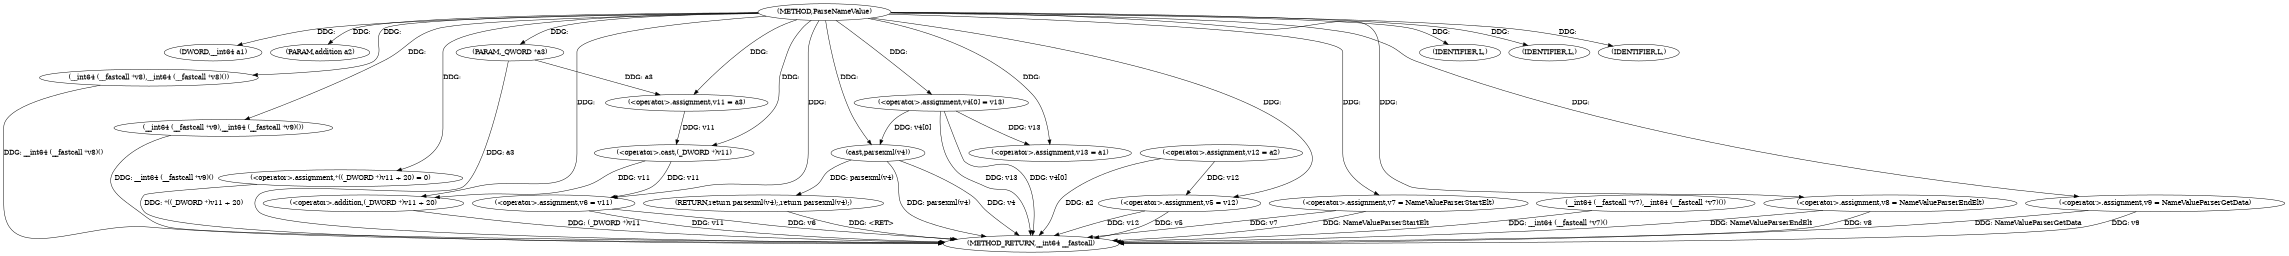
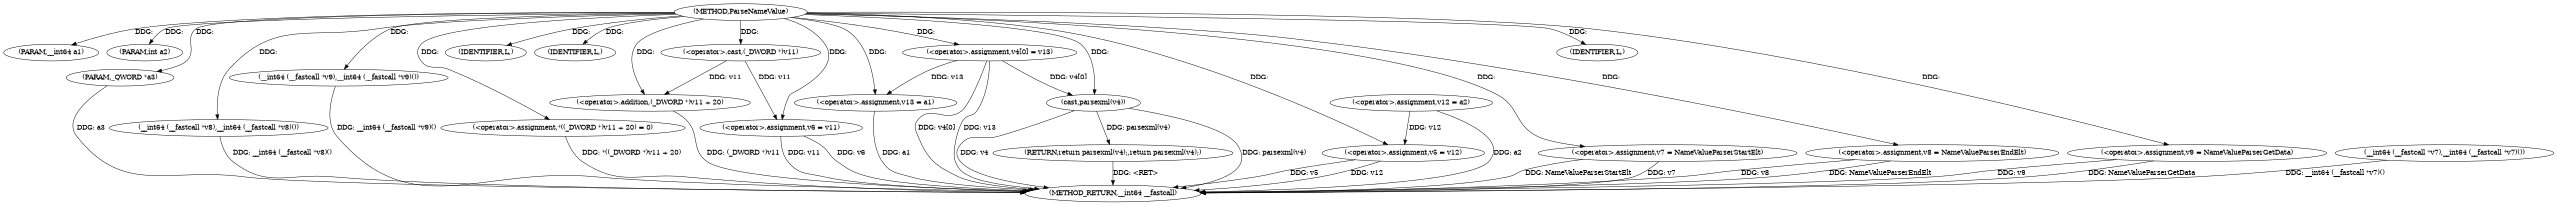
  digraph {
    n1 [label="(METHOD,ParseNameValue)"]
-   n2 [label="(DWORD,__int64 a1)"]
-   n3 [label="(PARAM,addition a2)"]
+   n2 [label="(PARAM,__int64 a1)"]
+   n3 [label="(PARAM,int a2)"]
    n4 [label="(PARAM,_QWORD *a3)"]
    n5 [label="(__int64 (__fastcall *v8),__int64 (__fastcall *v8)())"]
    n6 [label="(__int64 (__fastcall *v9),__int64 (__fastcall *v9)())"]
    n7 [label="(<operator>.assignment,v13 = a1)"]
-   n8 [label="(<operator>.assignment,v11 = a3)"]
    n9 [label="(IDENTIFIER,L,)"]
    n10 [label="(IDENTIFIER,L,)"]
    n11 [label="(<operator>.assignment,*((_DWORD *)v11 + 20) = 0)"]
    n12 [label="(<operator>.addition,(_DWORD *)v11 + 20)"]
    n13 [label="(<operator>.cast,(_DWORD *)v11)"]
    n14 [label="(<operator>.assignment,v4[0] = v13)"]
    n15 [label="(<operator>.assignment,v5 = v12)"]
    n16 [label="(<operator>.assignment,v6 = v11)"]
    n17 [label="(<operator>.assignment,v7 = NameValueParserStartElt)"]
    n18 [label="(<operator>.assignment,v8 = NameValueParserEndElt)"]
    n19 [label="(<operator>.assignment,v9 = NameValueParserGetData)"]
    n20 [label="(IDENTIFIER,L,)"]
    n21 [label="(cast,parsexml(v4))"]
    n22 [label="(METHOD_RETURN,__int64 __fastcall)"]
    n23 [label="(__int64 (__fastcall *v7),__int64 (__fastcall *v7)())"]
    n24 [label="(<operator>.assignment,v12 = a2)"]
    n25 [label="(RETURN,return parsexml(v4);,return parsexml(v4);)"]
    n1 -> n2 [label="DDG: "]
    n1 -> n3 [label="DDG: "]
    n1 -> n4 [label="DDG: "]
    n1 -> n5 [label="DDG: "]
    n1 -> n6 [label="DDG: "]
    n1 -> n7 [label="DDG: "]
-   n1 -> n8 [label="DDG: "]
    n1 -> n9 [label="DDG: "]
    n1 -> n10 [label="DDG: "]
    n1 -> n11 [label="DDG: "]
    n1 -> n12 [label="DDG: "]
    n1 -> n13 [label="DDG: "]
    n1 -> n14 [label="DDG: "]
    n1 -> n15 [label="DDG: "]
    n1 -> n16 [label="DDG: "]
    n1 -> n17 [label="DDG: "]
    n1 -> n18 [label="DDG: "]
    n1 -> n19 [label="DDG: "]
    n1 -> n20 [label="DDG: "]
    n1 -> n21 [label="DDG: "]
-   n4 -> n8 [label="DDG: a3"]
    n4 -> n22 [label="DDG: a3"]
    n5 -> n22 [label="DDG: __int64 (__fastcall *v8)()"]
    n6 -> n22 [label="DDG: __int64 (__fastcall *v9)()"]
-   n8 -> n13 [label="DDG: v11"]
+   n7 -> n22 [label="DDG: a1"]
    n11 -> n22 [label="DDG: *((_DWORD *)v11 + 20)"]
    n12 -> n22 [label="DDG: (_DWORD *)v11"]
    n13 -> n12 [label="DDG: v11"]
    n13 -> n16 [label="DDG: v11"]
    n14 -> n7 [label="DDG: v13"]
    n14 -> n21 [label="DDG: v4[0]"]
    n14 -> n22 [label="DDG: v13"]
    n14 -> n22 [label="DDG: v4[0]"]
    n15 -> n22 [label="DDG: v12"]
    n15 -> n22 [label="DDG: v5"]
    n16 -> n22 [label="DDG: v11"]
    n16 -> n22 [label="DDG: v6"]
    n17 -> n22 [label="DDG: v7"]
    n17 -> n22 [label="DDG: NameValueParserStartElt"]
    n18 -> n22 [label="DDG: NameValueParserEndElt"]
    n18 -> n22 [label="DDG: v8"]
    n19 -> n22 [label="DDG: NameValueParserGetData"]
    n19 -> n22 [label="DDG: v9"]
    n21 -> n22 [label="DDG: parsexml(v4)"]
    n21 -> n22 [label="DDG: v4"]
    n21 -> n25 [label="DDG: parsexml(v4)"]
    n23 -> n22 [label="DDG: __int64 (__fastcall *v7)()"]
    n24 -> n15 [label="DDG: v12"]
    n24 -> n22 [label="DDG: a2"]
    n25 -> n22 [label="DDG: <RET>"]
  }
